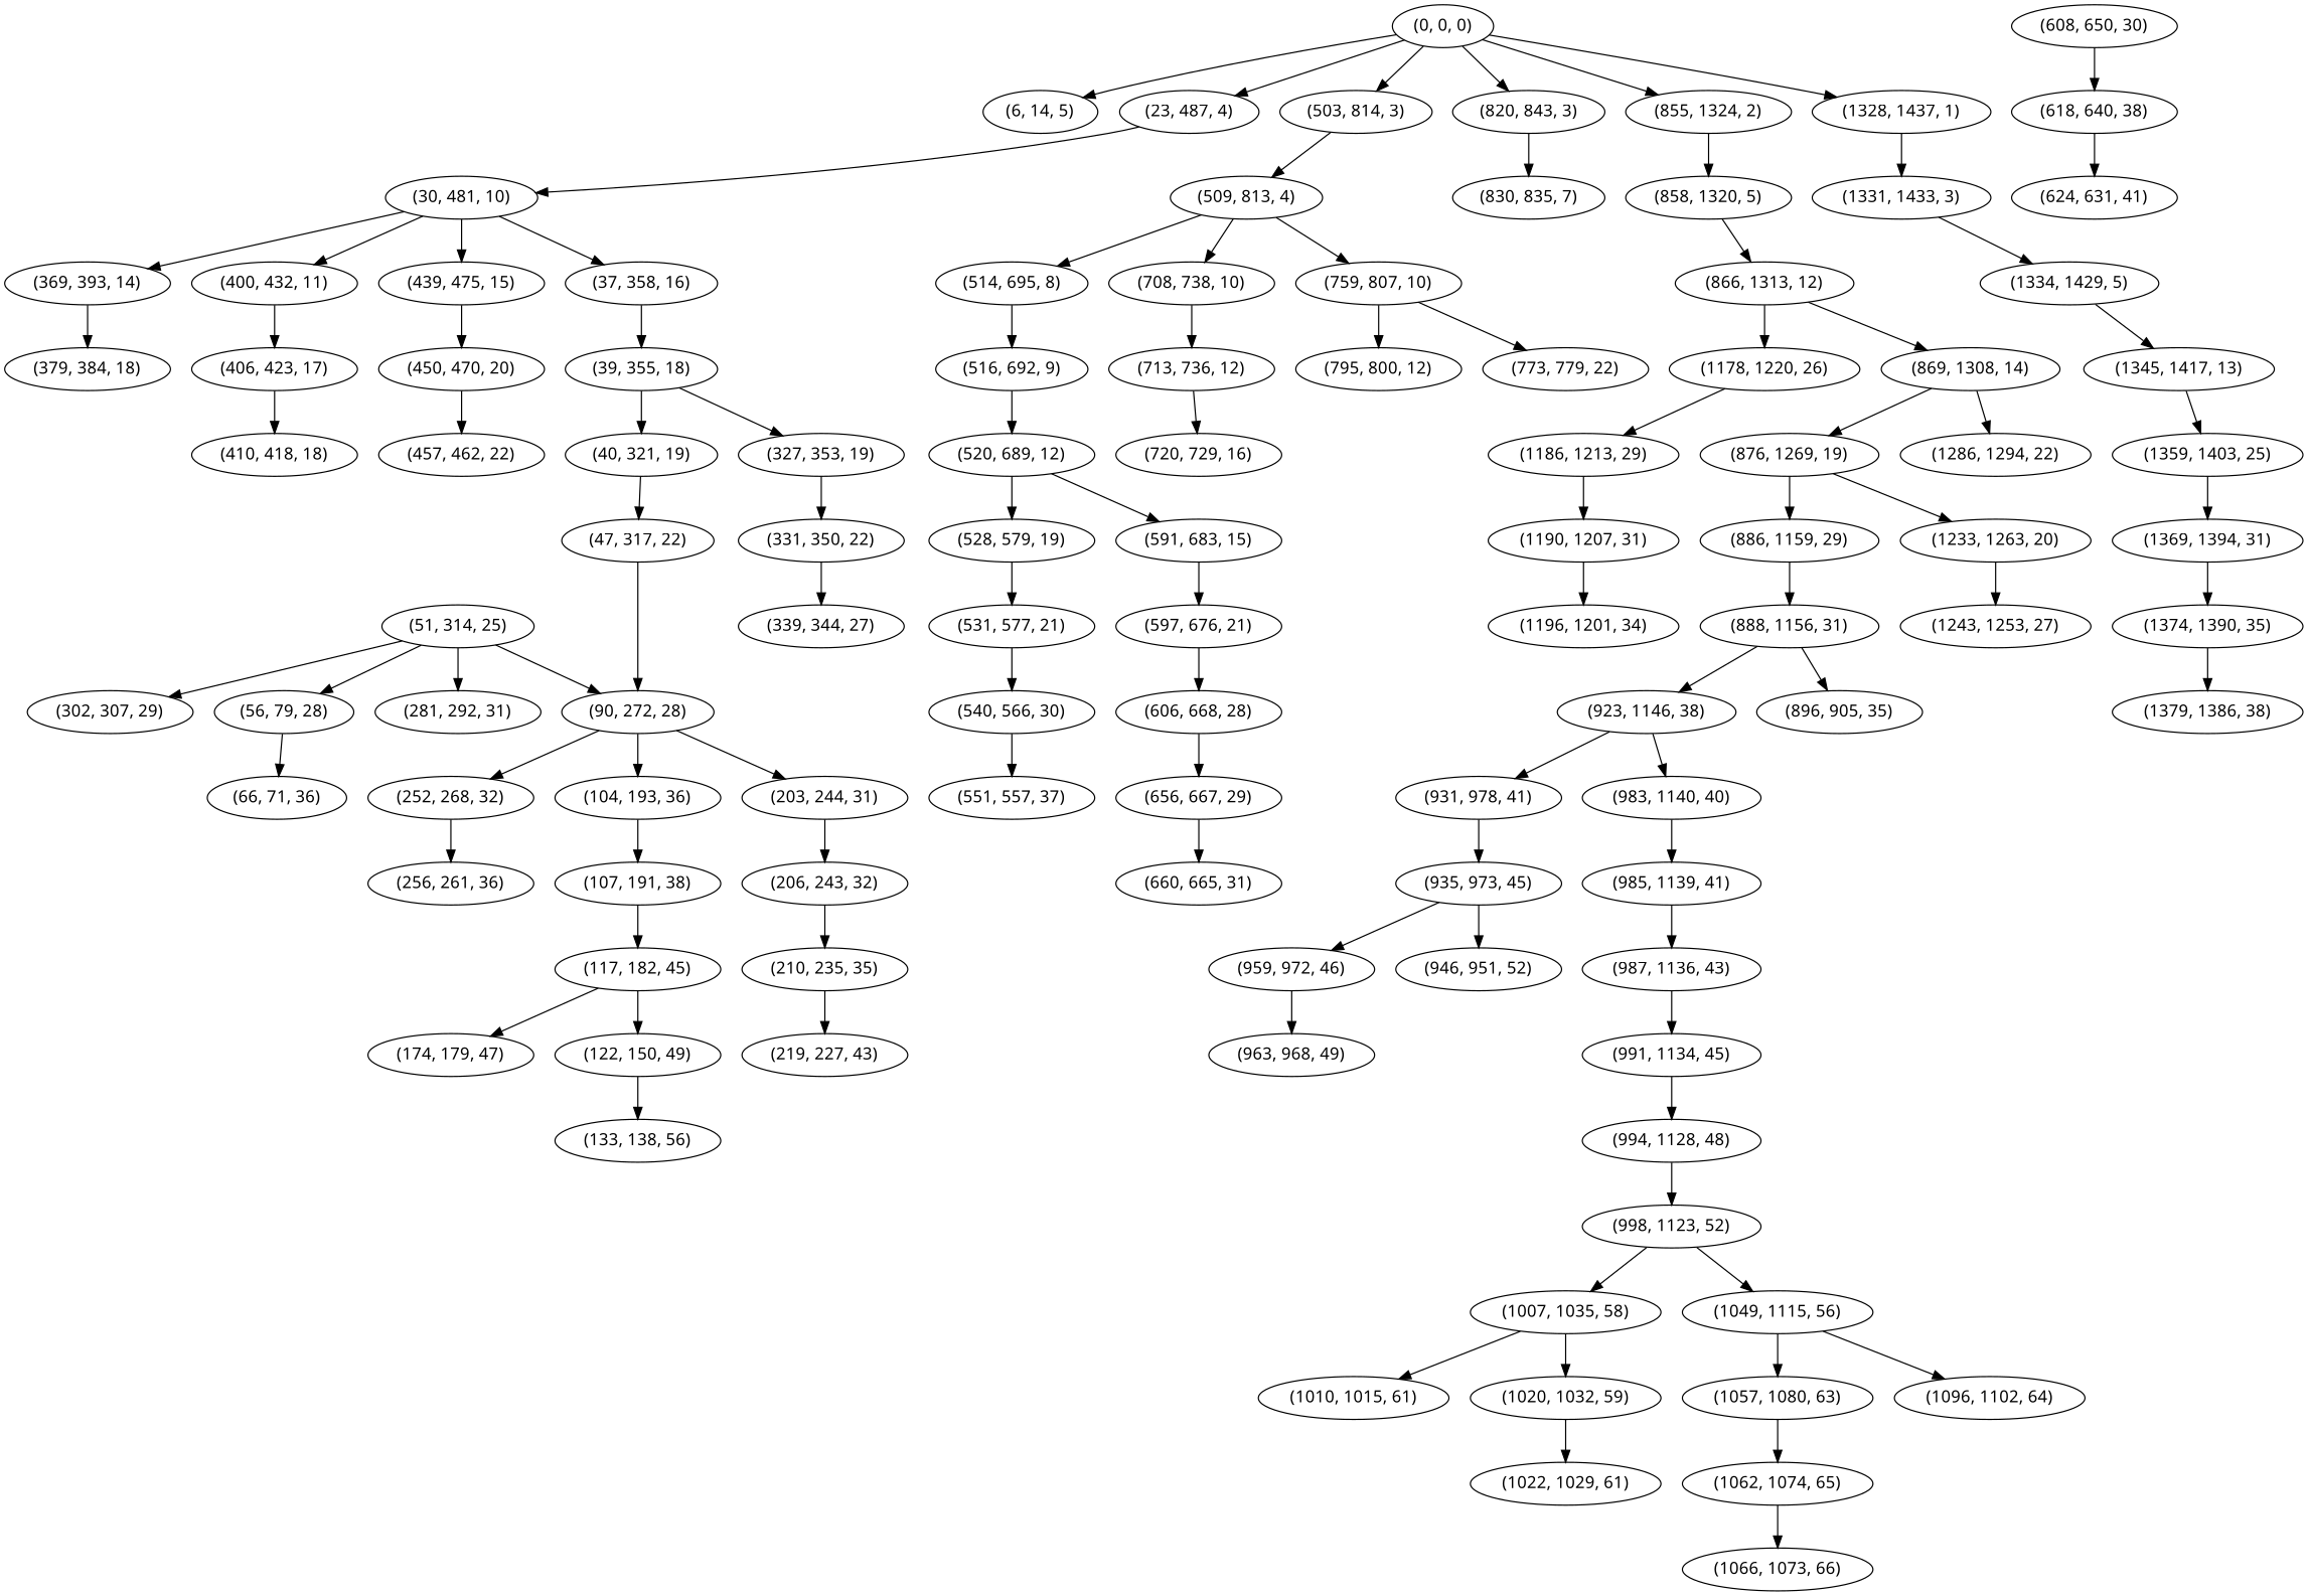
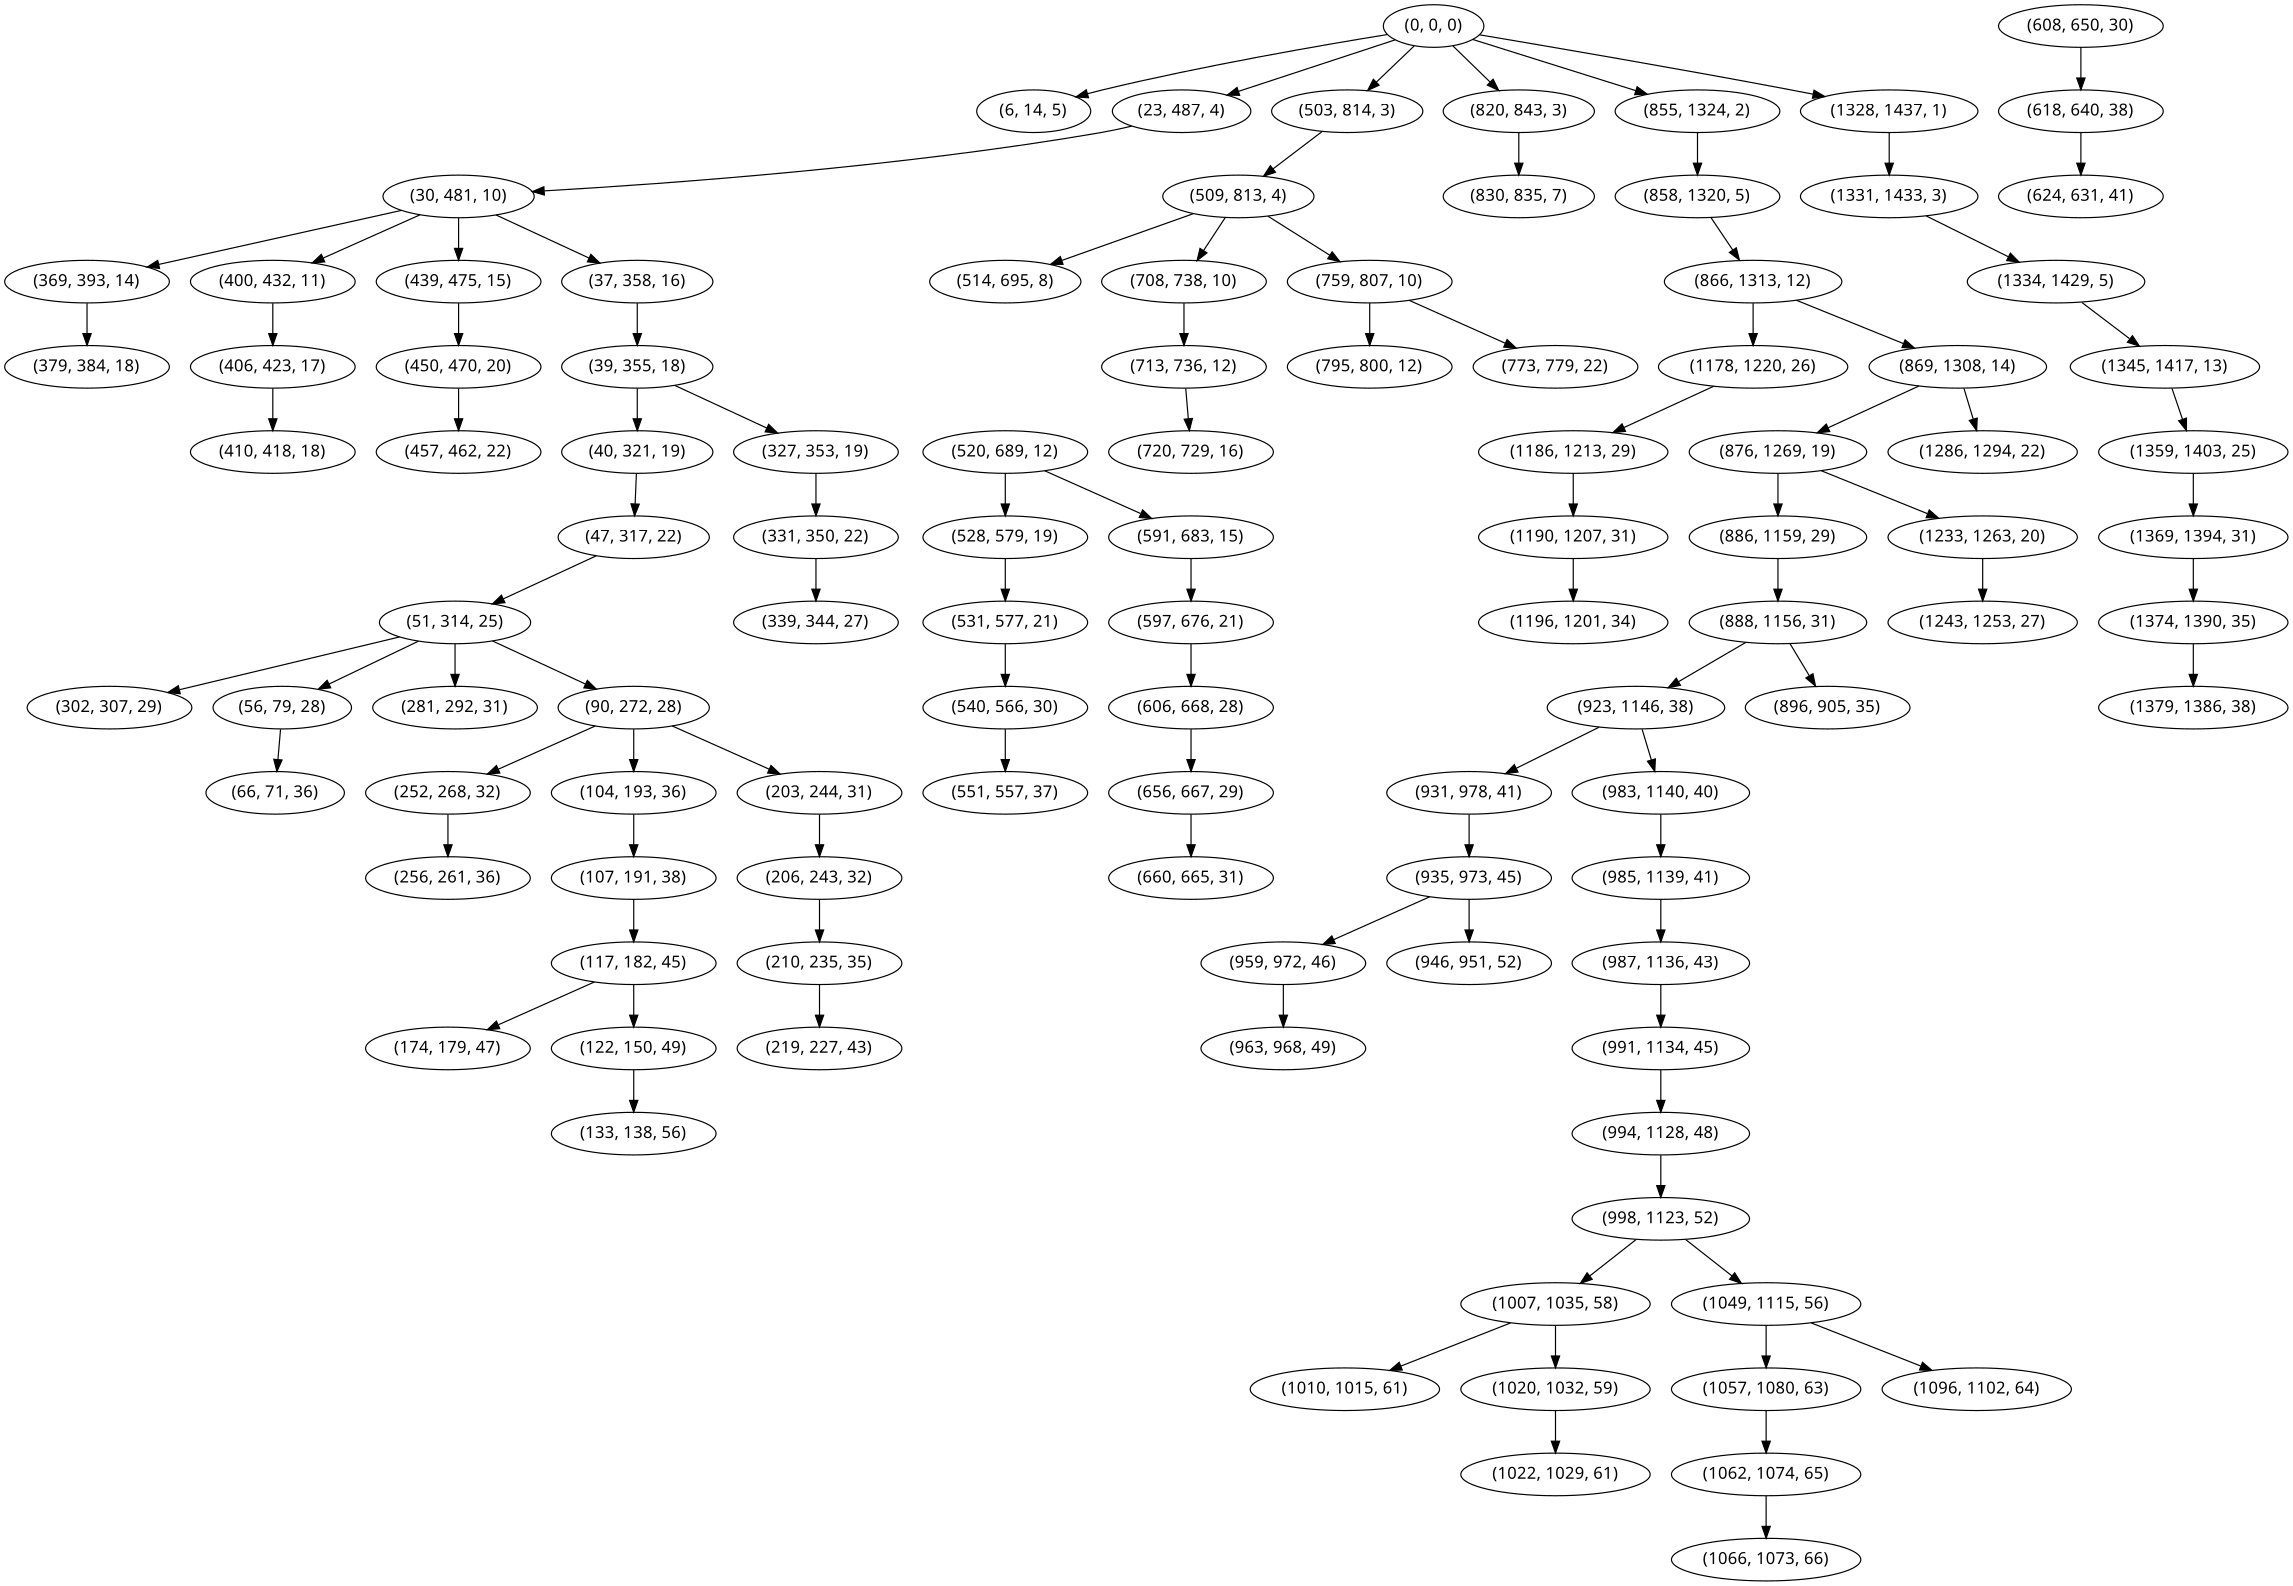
  digraph {
    fontname="Noto Sans"
    node [fontname="Noto Sans"]
    edge [fontname="Noto Sans"]
    "(0, 0, 0)"
    "(6, 14, 5)"
    "(23, 487, 4)"
    "(503, 814, 3)"
    "(820, 843, 3)"
    "(855, 1324, 2)"
    "(1328, 1437, 1)"
    "(30, 481, 10)"
    "(509, 813, 4)"
    "(830, 835, 7)"
    "(858, 1320, 5)"
    "(1331, 1433, 3)"
    "(37, 358, 16)"
    "(369, 393, 14)"
    "(400, 432, 11)"
    "(439, 475, 15)"
    "(39, 355, 18)"
    "(379, 384, 18)"
    "(406, 423, 17)"
    "(450, 470, 20)"
    "(40, 321, 19)"
    "(327, 353, 19)"
    "(47, 317, 22)"
    "(331, 350, 22)"
    "(51, 314, 25)"
    "(56, 79, 28)"
    "(90, 272, 28)"
    "(281, 292, 31)"
    "(302, 307, 29)"
    "(66, 71, 36)"
    "(104, 193, 36)"
    "(203, 244, 31)"
    "(252, 268, 32)"
    "(107, 191, 38)"
    "(206, 243, 32)"
    "(256, 261, 36)"
    "(117, 182, 45)"
    "(122, 150, 49)"
    "(174, 179, 47)"
    "(133, 138, 56)"
    "(210, 235, 35)"
    "(219, 227, 43)"
    "(339, 344, 27)"
    "(410, 418, 18)"
    "(457, 462, 22)"
    "(514, 695, 8)"
    "(708, 738, 10)"
    "(759, 807, 10)"
-   "(516, 692, 9)"
    "(713, 736, 12)"
    "(773, 779, 22)"
    "(795, 800, 12)"
    "(520, 689, 12)"
    "(528, 579, 19)"
    "(591, 683, 15)"
    "(531, 577, 21)"
    "(597, 676, 21)"
    "(540, 566, 30)"
    "(551, 557, 37)"
    "(606, 668, 28)"
    "(656, 667, 29)"
    "(608, 650, 30)"
    "(618, 640, 38)"
    "(660, 665, 31)"
    "(624, 631, 41)"
    "(720, 729, 16)"
    "(866, 1313, 12)"
    "(869, 1308, 14)"
    "(1178, 1220, 26)"
    "(876, 1269, 19)"
    "(1286, 1294, 22)"
    "(886, 1159, 29)"
    "(1233, 1263, 20)"
    "(888, 1156, 31)"
    "(1186, 1213, 29)"
    "(1243, 1253, 27)"
    "(896, 905, 35)"
    "(923, 1146, 38)"
    "(931, 978, 41)"
    "(983, 1140, 40)"
    "(935, 973, 45)"
    "(985, 1139, 41)"
    "(946, 951, 52)"
    "(959, 972, 46)"
    "(963, 968, 49)"
    "(987, 1136, 43)"
    "(991, 1134, 45)"
    "(994, 1128, 48)"
    "(998, 1123, 52)"
    "(1007, 1035, 58)"
    "(1049, 1115, 56)"
    "(1010, 1015, 61)"
    "(1020, 1032, 59)"
    "(1057, 1080, 63)"
    "(1096, 1102, 64)"
    "(1022, 1029, 61)"
    "(1062, 1074, 65)"
    "(1066, 1073, 66)"
    "(1190, 1207, 31)"
    "(1196, 1201, 34)"
    "(1334, 1429, 5)"
    "(1345, 1417, 13)"
    "(1359, 1403, 25)"
    "(1369, 1394, 31)"
    "(1374, 1390, 35)"
    "(1379, 1386, 38)"
    "(0, 0, 0)" -> "(6, 14, 5)"
    "(0, 0, 0)" -> "(23, 487, 4)"
    "(0, 0, 0)" -> "(503, 814, 3)"
    "(0, 0, 0)" -> "(820, 843, 3)"
    "(0, 0, 0)" -> "(855, 1324, 2)"
    "(0, 0, 0)" -> "(1328, 1437, 1)"
    "(23, 487, 4)" -> "(30, 481, 10)"
    "(503, 814, 3)" -> "(509, 813, 4)"
    "(820, 843, 3)" -> "(830, 835, 7)"
    "(855, 1324, 2)" -> "(858, 1320, 5)"
    "(1328, 1437, 1)" -> "(1331, 1433, 3)"
    "(30, 481, 10)" -> "(37, 358, 16)"
    "(30, 481, 10)" -> "(369, 393, 14)"
    "(30, 481, 10)" -> "(400, 432, 11)"
    "(30, 481, 10)" -> "(439, 475, 15)"
    "(509, 813, 4)" -> "(514, 695, 8)"
    "(509, 813, 4)" -> "(708, 738, 10)"
    "(509, 813, 4)" -> "(759, 807, 10)"
    "(858, 1320, 5)" -> "(866, 1313, 12)"
    "(1331, 1433, 3)" -> "(1334, 1429, 5)"
    "(37, 358, 16)" -> "(39, 355, 18)"
    "(369, 393, 14)" -> "(379, 384, 18)"
    "(400, 432, 11)" -> "(406, 423, 17)"
    "(439, 475, 15)" -> "(450, 470, 20)"
    "(39, 355, 18)" -> "(40, 321, 19)"
    "(39, 355, 18)" -> "(327, 353, 19)"
    "(406, 423, 17)" -> "(410, 418, 18)"
    "(450, 470, 20)" -> "(457, 462, 22)"
    "(40, 321, 19)" -> "(47, 317, 22)"
    "(327, 353, 19)" -> "(331, 350, 22)"
-   "(47, 317, 22)" -> "(90, 272, 28)"
+   "(47, 317, 22)" -> "(51, 314, 25)"
    "(331, 350, 22)" -> "(339, 344, 27)"
    "(51, 314, 25)" -> "(56, 79, 28)"
    "(51, 314, 25)" -> "(90, 272, 28)"
    "(51, 314, 25)" -> "(281, 292, 31)"
    "(51, 314, 25)" -> "(302, 307, 29)"
    "(56, 79, 28)" -> "(66, 71, 36)"
    "(90, 272, 28)" -> "(104, 193, 36)"
    "(90, 272, 28)" -> "(203, 244, 31)"
    "(90, 272, 28)" -> "(252, 268, 32)"
    "(104, 193, 36)" -> "(107, 191, 38)"
    "(203, 244, 31)" -> "(206, 243, 32)"
    "(252, 268, 32)" -> "(256, 261, 36)"
    "(107, 191, 38)" -> "(117, 182, 45)"
    "(206, 243, 32)" -> "(210, 235, 35)"
    "(117, 182, 45)" -> "(122, 150, 49)"
    "(117, 182, 45)" -> "(174, 179, 47)"
    "(122, 150, 49)" -> "(133, 138, 56)"
    "(210, 235, 35)" -> "(219, 227, 43)"
-   "(514, 695, 8)" -> "(516, 692, 9)"
    "(708, 738, 10)" -> "(713, 736, 12)"
    "(759, 807, 10)" -> "(773, 779, 22)"
    "(759, 807, 10)" -> "(795, 800, 12)"
-   "(516, 692, 9)" -> "(520, 689, 12)"
    "(713, 736, 12)" -> "(720, 729, 16)"
    "(520, 689, 12)" -> "(528, 579, 19)"
    "(520, 689, 12)" -> "(591, 683, 15)"
    "(528, 579, 19)" -> "(531, 577, 21)"
    "(591, 683, 15)" -> "(597, 676, 21)"
    "(531, 577, 21)" -> "(540, 566, 30)"
    "(597, 676, 21)" -> "(606, 668, 28)"
    "(540, 566, 30)" -> "(551, 557, 37)"
    "(606, 668, 28)" -> "(656, 667, 29)"
    "(656, 667, 29)" -> "(660, 665, 31)"
    "(608, 650, 30)" -> "(618, 640, 38)"
    "(618, 640, 38)" -> "(624, 631, 41)"
    "(866, 1313, 12)" -> "(869, 1308, 14)"
    "(866, 1313, 12)" -> "(1178, 1220, 26)"
    "(869, 1308, 14)" -> "(876, 1269, 19)"
    "(869, 1308, 14)" -> "(1286, 1294, 22)"
    "(1178, 1220, 26)" -> "(1186, 1213, 29)"
    "(876, 1269, 19)" -> "(886, 1159, 29)"
    "(876, 1269, 19)" -> "(1233, 1263, 20)"
    "(886, 1159, 29)" -> "(888, 1156, 31)"
    "(1233, 1263, 20)" -> "(1243, 1253, 27)"
    "(888, 1156, 31)" -> "(896, 905, 35)"
    "(888, 1156, 31)" -> "(923, 1146, 38)"
    "(1186, 1213, 29)" -> "(1190, 1207, 31)"
    "(923, 1146, 38)" -> "(931, 978, 41)"
    "(923, 1146, 38)" -> "(983, 1140, 40)"
    "(931, 978, 41)" -> "(935, 973, 45)"
    "(983, 1140, 40)" -> "(985, 1139, 41)"
    "(935, 973, 45)" -> "(946, 951, 52)"
    "(935, 973, 45)" -> "(959, 972, 46)"
    "(985, 1139, 41)" -> "(987, 1136, 43)"
    "(959, 972, 46)" -> "(963, 968, 49)"
    "(987, 1136, 43)" -> "(991, 1134, 45)"
    "(991, 1134, 45)" -> "(994, 1128, 48)"
    "(994, 1128, 48)" -> "(998, 1123, 52)"
    "(998, 1123, 52)" -> "(1007, 1035, 58)"
    "(998, 1123, 52)" -> "(1049, 1115, 56)"
    "(1007, 1035, 58)" -> "(1010, 1015, 61)"
    "(1007, 1035, 58)" -> "(1020, 1032, 59)"
    "(1049, 1115, 56)" -> "(1057, 1080, 63)"
    "(1049, 1115, 56)" -> "(1096, 1102, 64)"
    "(1020, 1032, 59)" -> "(1022, 1029, 61)"
    "(1057, 1080, 63)" -> "(1062, 1074, 65)"
    "(1062, 1074, 65)" -> "(1066, 1073, 66)"
    "(1190, 1207, 31)" -> "(1196, 1201, 34)"
    "(1334, 1429, 5)" -> "(1345, 1417, 13)"
    "(1345, 1417, 13)" -> "(1359, 1403, 25)"
    "(1359, 1403, 25)" -> "(1369, 1394, 31)"
    "(1369, 1394, 31)" -> "(1374, 1390, 35)"
    "(1374, 1390, 35)" -> "(1379, 1386, 38)"
  }
